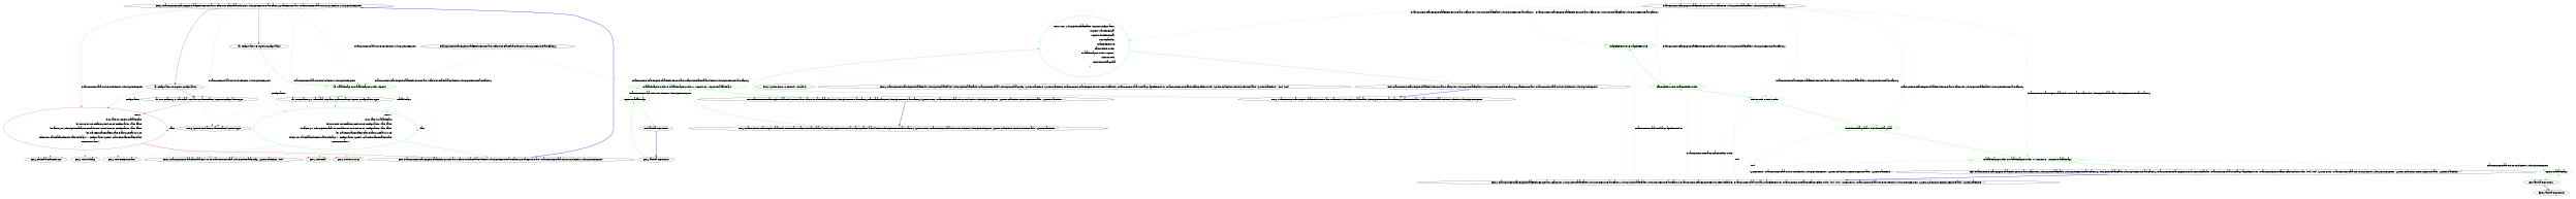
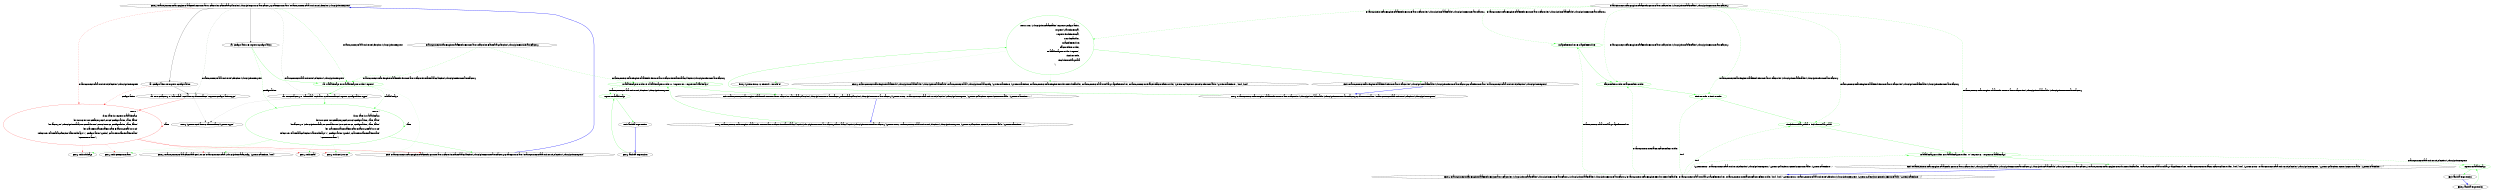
  digraph {
    node [cluster="QuantConnect.Lean.Engine.DataFeeds.Enumerators.Factories.BaseDataCollectionSubscripionEnumeratorFactory.CreateEnumerator(QuantConnect.Data.UniverseSelection.SubscriptionRequest)"]
    edge [style=dashed color=green]
    n1 [label="Entry QuantConnect.Lean.Engine.DataFeeds.Enumerators.Factories.BaseDataCollectionSubscripionEnumeratorFactory.CreateEnumerator(QuantConnect.Data.UniverseSelection.SubscriptionRequest)" span="36-36"]
    n2 [label="var configuration = request.Configuration" span="38-38"]
    n3 [label="var sourceFactory = (BaseData) Activator.CreateInstance(request.Configuration.Type)" span="39-39"]
    n4 [color=red community=0 label="return (\r\n                from date in request.TradableDays\r\n                let source = sourceFactory.GetSource(configuration, date, false)\r\n                let factory = SubscriptionDataSourceReader.ForSource(source, configuration, date, false)\r\n                let coarseFundamentalForDate = factory.Read(source)\r\n                select new BaseDataCollection(date.AddDays(1), configuration.Symbol, coarseFundamentalForDate)\r\n                ).GetEnumerator();" span="41-47"]
    n5 [color=green community=0 label="var tradableDays = _tradableDaysProvider(request)" span="51-51"]
    n6 [label="var configuration = request.Configuration" span="50-50"]
    n7 [label="var sourceFactory = (BaseData) Activator.CreateInstance(request.Configuration.Type)" span="52-52"]
    n8 [cluster="System.Activator.CreateInstance(System.Type)" label="Entry System.Activator.CreateInstance(System.Type)" span="0-0"]
    n9 [label="Exit QuantConnect.Lean.Engine.DataFeeds.Enumerators.Factories.BaseDataCollectionSubscripionEnumeratorFactory.CreateEnumerator(QuantConnect.Data.UniverseSelection.SubscriptionRequest)" span="36-36"]
    n10 [cluster="QuantConnect.Data.BaseData.GetSource(QuantConnect.Data.SubscriptionDataConfig, System.DateTime, bool)" label="Entry QuantConnect.Data.BaseData.GetSource(QuantConnect.Data.SubscriptionDataConfig, System.DateTime, bool)" span="157-157"]
    n11 [cluster="Unk.ForSource" label="Entry Unk.ForSource"]
    n12 [cluster="Unk.Read" label="Entry Unk.Read"]
-   n13 [cluster="BaseDataCollection.cstr" label="Entry BaseDataCollection.cstr"]
    n14 [cluster="Unk.AddDays" label="Entry Unk.AddDays"]
    n15 [cluster="Unk.GetEnumerator" label="Entry Unk.GetEnumerator"]
    n16 [color=green community=0 label="return (\r\n                from date in tradableDays\r\n                let source = sourceFactory.GetSource(configuration, date, false)\r\n                let factory = SubscriptionDataSourceReader.ForSource(source, configuration, date, false)\r\n                let coarseFundamentalForDate = factory.Read(source)\r\n                select new BaseDataCollection(date.AddDays(1), configuration.Symbol, coarseFundamentalForDate)\r\n                ).GetEnumerator();" span="54-60"]
    n17 [cluster="QuantConnect.Lean.Engine.DataFeeds.Enumerators.Factories.BaseDataCollectionSubscripionEnumeratorFactory.BaseDataCollectionSubscripionEnumeratorFactory(System.Func<QuantConnect.Data.UniverseSelection.SubscriptionRequest, System.Collections.Generic.IEnumerable<System.DateTime>>)" color=green community=0 label="_tradableDaysProvider = tradableDaysProvider ?? (request => request.TradableDays)" span="40-40"]
    n18 [cluster="QuantConnect.Lean.Engine.DataFeeds.Enumerators.Factories.BaseDataCollectionSubscripionEnumeratorFactory.BaseDataCollectionSubscripionEnumeratorFactory(System.Func<QuantConnect.Data.UniverseSelection.SubscriptionRequest, System.Collections.Generic.IEnumerable<System.DateTime>>)" label="Exit QuantConnect.Lean.Engine.DataFeeds.Enumerators.Factories.BaseDataCollectionSubscripionEnumeratorFactory.BaseDataCollectionSubscripionEnumeratorFactory(System.Func<QuantConnect.Data.UniverseSelection.SubscriptionRequest, System.Collections.Generic.IEnumerable<System.DateTime>>)" span="38-38"]
    n19 [cluster="lambda expression" color=green community=0 label="request.TradableDays" span="40-40"]
    n20 [cluster="QuantConnect.Lean.Engine.DataFeeds.Enumerators.Factories.BaseDataCollectionSubscripionEnumeratorFactory.BaseDataCollectionSubscripionEnumeratorFactory(System.Func<QuantConnect.Data.UniverseSelection.SubscriptionRequest, System.Collections.Generic.IEnumerable<System.DateTime>>)" label="Entry QuantConnect.Lean.Engine.DataFeeds.Enumerators.Factories.BaseDataCollectionSubscripionEnumeratorFactory.BaseDataCollectionSubscripionEnumeratorFactory(System.Func<QuantConnect.Data.UniverseSelection.SubscriptionRequest, System.Collections.Generic.IEnumerable<System.DateTime>>)" span="38-38"]
    n21 [cluster="lambda expression" label="Exit lambda expression" span="40-40"]
    n22 [label="QuantConnect.Lean.Engine.DataFeeds.Enumerators.Factories.BaseDataCollectionSubscripionEnumeratorFactory" cluster=""]
    n23 [cluster="lambda expression" label="Entry lambda expression" span="40-40"]
    n24 [cluster="System.Func<T, TResult>.Invoke(T)" label="Entry System.Func<T, TResult>.Invoke(T)" span="0-0"]
    n25 [cluster="QuantConnect.Lean.Engine.DataFeeds.SubscriptionDataReader.SubscriptionDataReader(QuantConnect.Data.SubscriptionDataConfig, System.DateTime, System.DateTime, QuantConnect.Lean.Engine.Results.IResultHandler, QuantConnect.Data.Auxiliary.MapFileResolver, QuantConnect.Interfaces.IFactorFileProvider, System.Collections.Generic.IEnumerable<System.DateTime>, bool, bool)" file="SubscriptionDataReaderSubscriptionEnumeratorFactory.cs" label="Entry QuantConnect.Lean.Engine.DataFeeds.SubscriptionDataReader.SubscriptionDataReader(QuantConnect.Data.SubscriptionDataConfig, System.DateTime, System.DateTime, QuantConnect.Lean.Engine.Results.IResultHandler, QuantConnect.Data.Auxiliary.MapFileResolver, QuantConnect.Interfaces.IFactorFileProvider, System.Collections.Generic.IEnumerable<System.DateTime>, bool, bool)" span="122-122"]
    n26 [cluster="QuantConnect.Lean.Engine.DataFeeds.Enumerators.Factories.SubscriptionDataReaderSubscriptionEnumeratorFactory.CreateEnumerator(QuantConnect.Data.UniverseSelection.SubscriptionRequest)" file="SubscriptionDataReaderSubscriptionEnumeratorFactory.cs" label="Entry QuantConnect.Lean.Engine.DataFeeds.Enumerators.Factories.SubscriptionDataReaderSubscriptionEnumeratorFactory.CreateEnumerator(QuantConnect.Data.UniverseSelection.SubscriptionRequest)" span="70-70"]
    n27 [cluster="QuantConnect.Lean.Engine.DataFeeds.Enumerators.Factories.SubscriptionDataReaderSubscriptionEnumeratorFactory.CreateEnumerator(QuantConnect.Data.UniverseSelection.SubscriptionRequest)" color=green community=0 file="SubscriptionDataReaderSubscriptionEnumeratorFactory.cs" label="return new SubscriptionDataReader(request.Configuration, \r\n                request.StartTimeLocal, \r\n                request.EndTimeLocal, \r\n                _resultHandler, \r\n                _mapFileResolver,\r\n                _factorFileProvider, \r\n                _tradableDaysProvider(request), \r\n                _isLiveMode, \r\n                _includeAuxiliaryData\r\n                );" span="72-81"]
    n28 [cluster="QuantConnect.Lean.Engine.DataFeeds.Enumerators.Factories.SubscriptionDataReaderSubscriptionEnumeratorFactory.CreateEnumerator(QuantConnect.Data.UniverseSelection.SubscriptionRequest)" file="SubscriptionDataReaderSubscriptionEnumeratorFactory.cs" label="Exit QuantConnect.Lean.Engine.DataFeeds.Enumerators.Factories.SubscriptionDataReaderSubscriptionEnumeratorFactory.CreateEnumerator(QuantConnect.Data.UniverseSelection.SubscriptionRequest)" span="70-70"]
    n29 [cluster="QuantConnect.Lean.Engine.DataFeeds.Enumerators.Factories.SubscriptionDataReaderSubscriptionEnumeratorFactory.SubscriptionDataReaderSubscriptionEnumeratorFactory(QuantConnect.Lean.Engine.Results.IResultHandler, QuantConnect.Data.Auxiliary.MapFileResolver, QuantConnect.Interfaces.IFactorFileProvider, bool, bool, System.Func<QuantConnect.Data.UniverseSelection.SubscriptionRequest, System.Collections.Generic.IEnumerable<System.DateTime>>)" file="SubscriptionDataReaderSubscriptionEnumeratorFactory.cs" label="Entry QuantConnect.Lean.Engine.DataFeeds.Enumerators.Factories.SubscriptionDataReaderSubscriptionEnumeratorFactory.SubscriptionDataReaderSubscriptionEnumeratorFactory(QuantConnect.Lean.Engine.Results.IResultHandler, QuantConnect.Data.Auxiliary.MapFileResolver, QuantConnect.Interfaces.IFactorFileProvider, bool, bool, System.Func<QuantConnect.Data.UniverseSelection.SubscriptionRequest, System.Collections.Generic.IEnumerable<System.DateTime>>)" span="49-49"]
    n30 [cluster="QuantConnect.Lean.Engine.DataFeeds.Enumerators.Factories.SubscriptionDataReaderSubscriptionEnumeratorFactory.SubscriptionDataReaderSubscriptionEnumeratorFactory(QuantConnect.Lean.Engine.Results.IResultHandler, QuantConnect.Data.Auxiliary.MapFileResolver, QuantConnect.Interfaces.IFactorFileProvider, bool, bool, System.Func<QuantConnect.Data.UniverseSelection.SubscriptionRequest, System.Collections.Generic.IEnumerable<System.DateTime>>)" color=green community=0 file="SubscriptionDataReaderSubscriptionEnumeratorFactory.cs" label="_mapFileResolver = mapFileResolver" span="58-58"]
    n31 [cluster="QuantConnect.Lean.Engine.DataFeeds.Enumerators.Factories.SubscriptionDataReaderSubscriptionEnumeratorFactory.SubscriptionDataReaderSubscriptionEnumeratorFactory(QuantConnect.Lean.Engine.Results.IResultHandler, QuantConnect.Data.Auxiliary.MapFileResolver, QuantConnect.Interfaces.IFactorFileProvider, bool, bool, System.Func<QuantConnect.Data.UniverseSelection.SubscriptionRequest, System.Collections.Generic.IEnumerable<System.DateTime>>)" color=green community=0 file="SubscriptionDataReaderSubscriptionEnumeratorFactory.cs" label="_factorFileProvider = factorFileProvider" span="59-59"]
    n32 [cluster="QuantConnect.Lean.Engine.DataFeeds.Enumerators.Factories.SubscriptionDataReaderSubscriptionEnumeratorFactory.SubscriptionDataReaderSubscriptionEnumeratorFactory(QuantConnect.Lean.Engine.Results.IResultHandler, QuantConnect.Data.Auxiliary.MapFileResolver, QuantConnect.Interfaces.IFactorFileProvider, bool, bool, System.Func<QuantConnect.Data.UniverseSelection.SubscriptionRequest, System.Collections.Generic.IEnumerable<System.DateTime>>)" color=green community=0 file="SubscriptionDataReaderSubscriptionEnumeratorFactory.cs" label="_isLiveMode = isLiveMode" span="60-60"]
    n33 [cluster="QuantConnect.Lean.Engine.DataFeeds.Enumerators.Factories.SubscriptionDataReaderSubscriptionEnumeratorFactory.SubscriptionDataReaderSubscriptionEnumeratorFactory(QuantConnect.Lean.Engine.Results.IResultHandler, QuantConnect.Data.Auxiliary.MapFileResolver, QuantConnect.Interfaces.IFactorFileProvider, bool, bool, System.Func<QuantConnect.Data.UniverseSelection.SubscriptionRequest, System.Collections.Generic.IEnumerable<System.DateTime>>)" color=green community=0 file="SubscriptionDataReaderSubscriptionEnumeratorFactory.cs" label="_includeAuxiliaryData = includeAuxiliaryData" span="61-61"]
    n34 [cluster="QuantConnect.Lean.Engine.DataFeeds.Enumerators.Factories.SubscriptionDataReaderSubscriptionEnumeratorFactory.SubscriptionDataReaderSubscriptionEnumeratorFactory(QuantConnect.Lean.Engine.Results.IResultHandler, QuantConnect.Data.Auxiliary.MapFileResolver, QuantConnect.Interfaces.IFactorFileProvider, bool, bool, System.Func<QuantConnect.Data.UniverseSelection.SubscriptionRequest, System.Collections.Generic.IEnumerable<System.DateTime>>)" color=green community=0 file="SubscriptionDataReaderSubscriptionEnumeratorFactory.cs" label="_tradableDaysProvider = tradableDaysProvider ?? (request => request.TradableDays)" span="62-62"]
    n35 [cluster="QuantConnect.Lean.Engine.DataFeeds.Enumerators.Factories.SubscriptionDataReaderSubscriptionEnumeratorFactory.SubscriptionDataReaderSubscriptionEnumeratorFactory(QuantConnect.Lean.Engine.Results.IResultHandler, QuantConnect.Data.Auxiliary.MapFileResolver, QuantConnect.Interfaces.IFactorFileProvider, bool, bool, System.Func<QuantConnect.Data.UniverseSelection.SubscriptionRequest, System.Collections.Generic.IEnumerable<System.DateTime>>)" file="SubscriptionDataReaderSubscriptionEnumeratorFactory.cs" label="Exit QuantConnect.Lean.Engine.DataFeeds.Enumerators.Factories.SubscriptionDataReaderSubscriptionEnumeratorFactory.SubscriptionDataReaderSubscriptionEnumeratorFactory(QuantConnect.Lean.Engine.Results.IResultHandler, QuantConnect.Data.Auxiliary.MapFileResolver, QuantConnect.Interfaces.IFactorFileProvider, bool, bool, System.Func<QuantConnect.Data.UniverseSelection.SubscriptionRequest, System.Collections.Generic.IEnumerable<System.DateTime>>)" span="49-49"]
    n36 [cluster="lambda expression" color=green community=0 file="SubscriptionDataReaderSubscriptionEnumeratorFactory.cs" label="request.TradableDays" span="62-62"]
    n37 [cluster="lambda expression" file="SubscriptionDataReaderSubscriptionEnumeratorFactory.cs" label="Exit lambda expression" span="62-62"]
    n38 [cluster="lambda expression" file="SubscriptionDataReaderSubscriptionEnumeratorFactory.cs" label="Entry lambda expression" span="62-62"]
    n39 [file="SubscriptionDataReaderSubscriptionEnumeratorFactory.cs" label="QuantConnect.Lean.Engine.DataFeeds.Enumerators.Factories.SubscriptionDataReaderSubscriptionEnumeratorFactory" cluster=""]
    n1 -> n2 [style=solid color=""]
    n1 -> n3 [color=darkseagreen4 label="QuantConnect.Data.UniverseSelection.SubscriptionRequest"]
    n1 -> n4 [color=red label="QuantConnect.Data.UniverseSelection.SubscriptionRequest"]
    n1 -> n5 [label="QuantConnect.Data.UniverseSelection.SubscriptionRequest"]
    n1 -> n6 [style=solid color=""]
    n1 -> n7 [color=darkseagreen4 label="QuantConnect.Data.UniverseSelection.SubscriptionRequest"]
    n2 -> n3 [style=solid color=""]
    n2 -> n4 [color=red label=configuration]
    n3 -> n4 [color=red style=solid]
    n3 -> n8 [style=dotted color=""]
    n4 -> n4 [color=red label=date]
    n4 -> n9 [color=red style=solid]
    n4 -> n10 [color=red style=dotted]
    n4 -> n11 [color=red style=dotted]
    n4 -> n12 [color=red style=dotted]
-   n4 -> n13 [color=red style=dotted]
    n4 -> n14 [color=red style=dotted]
    n4 -> n15 [color=red style=dotted]
    n5 -> n7 [style=solid]
    n5 -> n11 [style=dotted]
    n5 -> n16 [label=tradableDays]
    n6 -> n5 [style=solid]
    n6 -> n16 [label=configuration]
    n7 -> n8 [style=dotted color=""]
    n7 -> n16 [style=solid]
    n9 -> n1 [color=blue style=bold]
    n16 -> n9 [style=solid]
    n16 -> n10 [style=dotted]
    n16 -> n11 [style=dotted]
    n16 -> n12 [style=dotted]
-   n16 -> n13 [style=dotted]
    n16 -> n14 [style=dotted]
    n16 -> n15 [style=dotted]
    n16 -> n16 [label=date]
    n17 -> n18 [style=solid]
    n17 -> n19 [label="QuantConnect.Data.UniverseSelection.SubscriptionRequest"]
    n18 -> n20 [color=blue style=bold]
    n19 -> n21 [style=solid]
    n20 -> n17 [style=solid]
    n21 -> n23 [color=blue style=bold]
    n22 -> n5 [label="QuantConnect.Lean.Engine.DataFeeds.Enumerators.Factories.BaseDataCollectionSubscripionEnumeratorFactory"]
    n22 -> n17 [label="QuantConnect.Lean.Engine.DataFeeds.Enumerators.Factories.BaseDataCollectionSubscripionEnumeratorFactory"]
    n23 -> n19 [style=solid]
    n26 -> n27 [style=solid]
    n27 -> n24 [style=dotted]
    n27 -> n25 [style=dotted]
    n27 -> n28 [style=solid]
    n28 -> n26 [color=blue style=bold]
    n29 -> n30 [label="QuantConnect.Data.Auxiliary.MapFileResolver"]
    n29 -> n31 [label="QuantConnect.Interfaces.IFactorFileProvider"]
    n29 -> n32 [label=bool]
    n29 -> n33 [label=bool]
    n29 -> n34 [label="System.Func<QuantConnect.Data.UniverseSelection.SubscriptionRequest, System.Collections.Generic.IEnumerable<System.DateTime>>"]
    n30 -> n31 [style=solid]
    n31 -> n32 [style=solid]
    n32 -> n33 [style=solid]
    n33 -> n34 [style=solid]
    n34 -> n35 [style=solid]
    n34 -> n36 [label="QuantConnect.Data.UniverseSelection.SubscriptionRequest"]
    n35 -> n29 [color=blue style=bold]
    n36 -> n37 [style=solid]
    n37 -> n38 [color=blue style=bold]
    n38 -> n36 [style=solid]
    n39 -> n27 [label="QuantConnect.Lean.Engine.DataFeeds.Enumerators.Factories.SubscriptionDataReaderSubscriptionEnumeratorFactory"]
    n39 -> n30 [label="QuantConnect.Lean.Engine.DataFeeds.Enumerators.Factories.SubscriptionDataReaderSubscriptionEnumeratorFactory"]
    n39 -> n31 [label="QuantConnect.Lean.Engine.DataFeeds.Enumerators.Factories.SubscriptionDataReaderSubscriptionEnumeratorFactory"]
    n39 -> n32 [label="QuantConnect.Lean.Engine.DataFeeds.Enumerators.Factories.SubscriptionDataReaderSubscriptionEnumeratorFactory"]
    n39 -> n33 [label="QuantConnect.Lean.Engine.DataFeeds.Enumerators.Factories.SubscriptionDataReaderSubscriptionEnumeratorFactory"]
    n39 -> n34 [label="QuantConnect.Lean.Engine.DataFeeds.Enumerators.Factories.SubscriptionDataReaderSubscriptionEnumeratorFactory"]
  }
